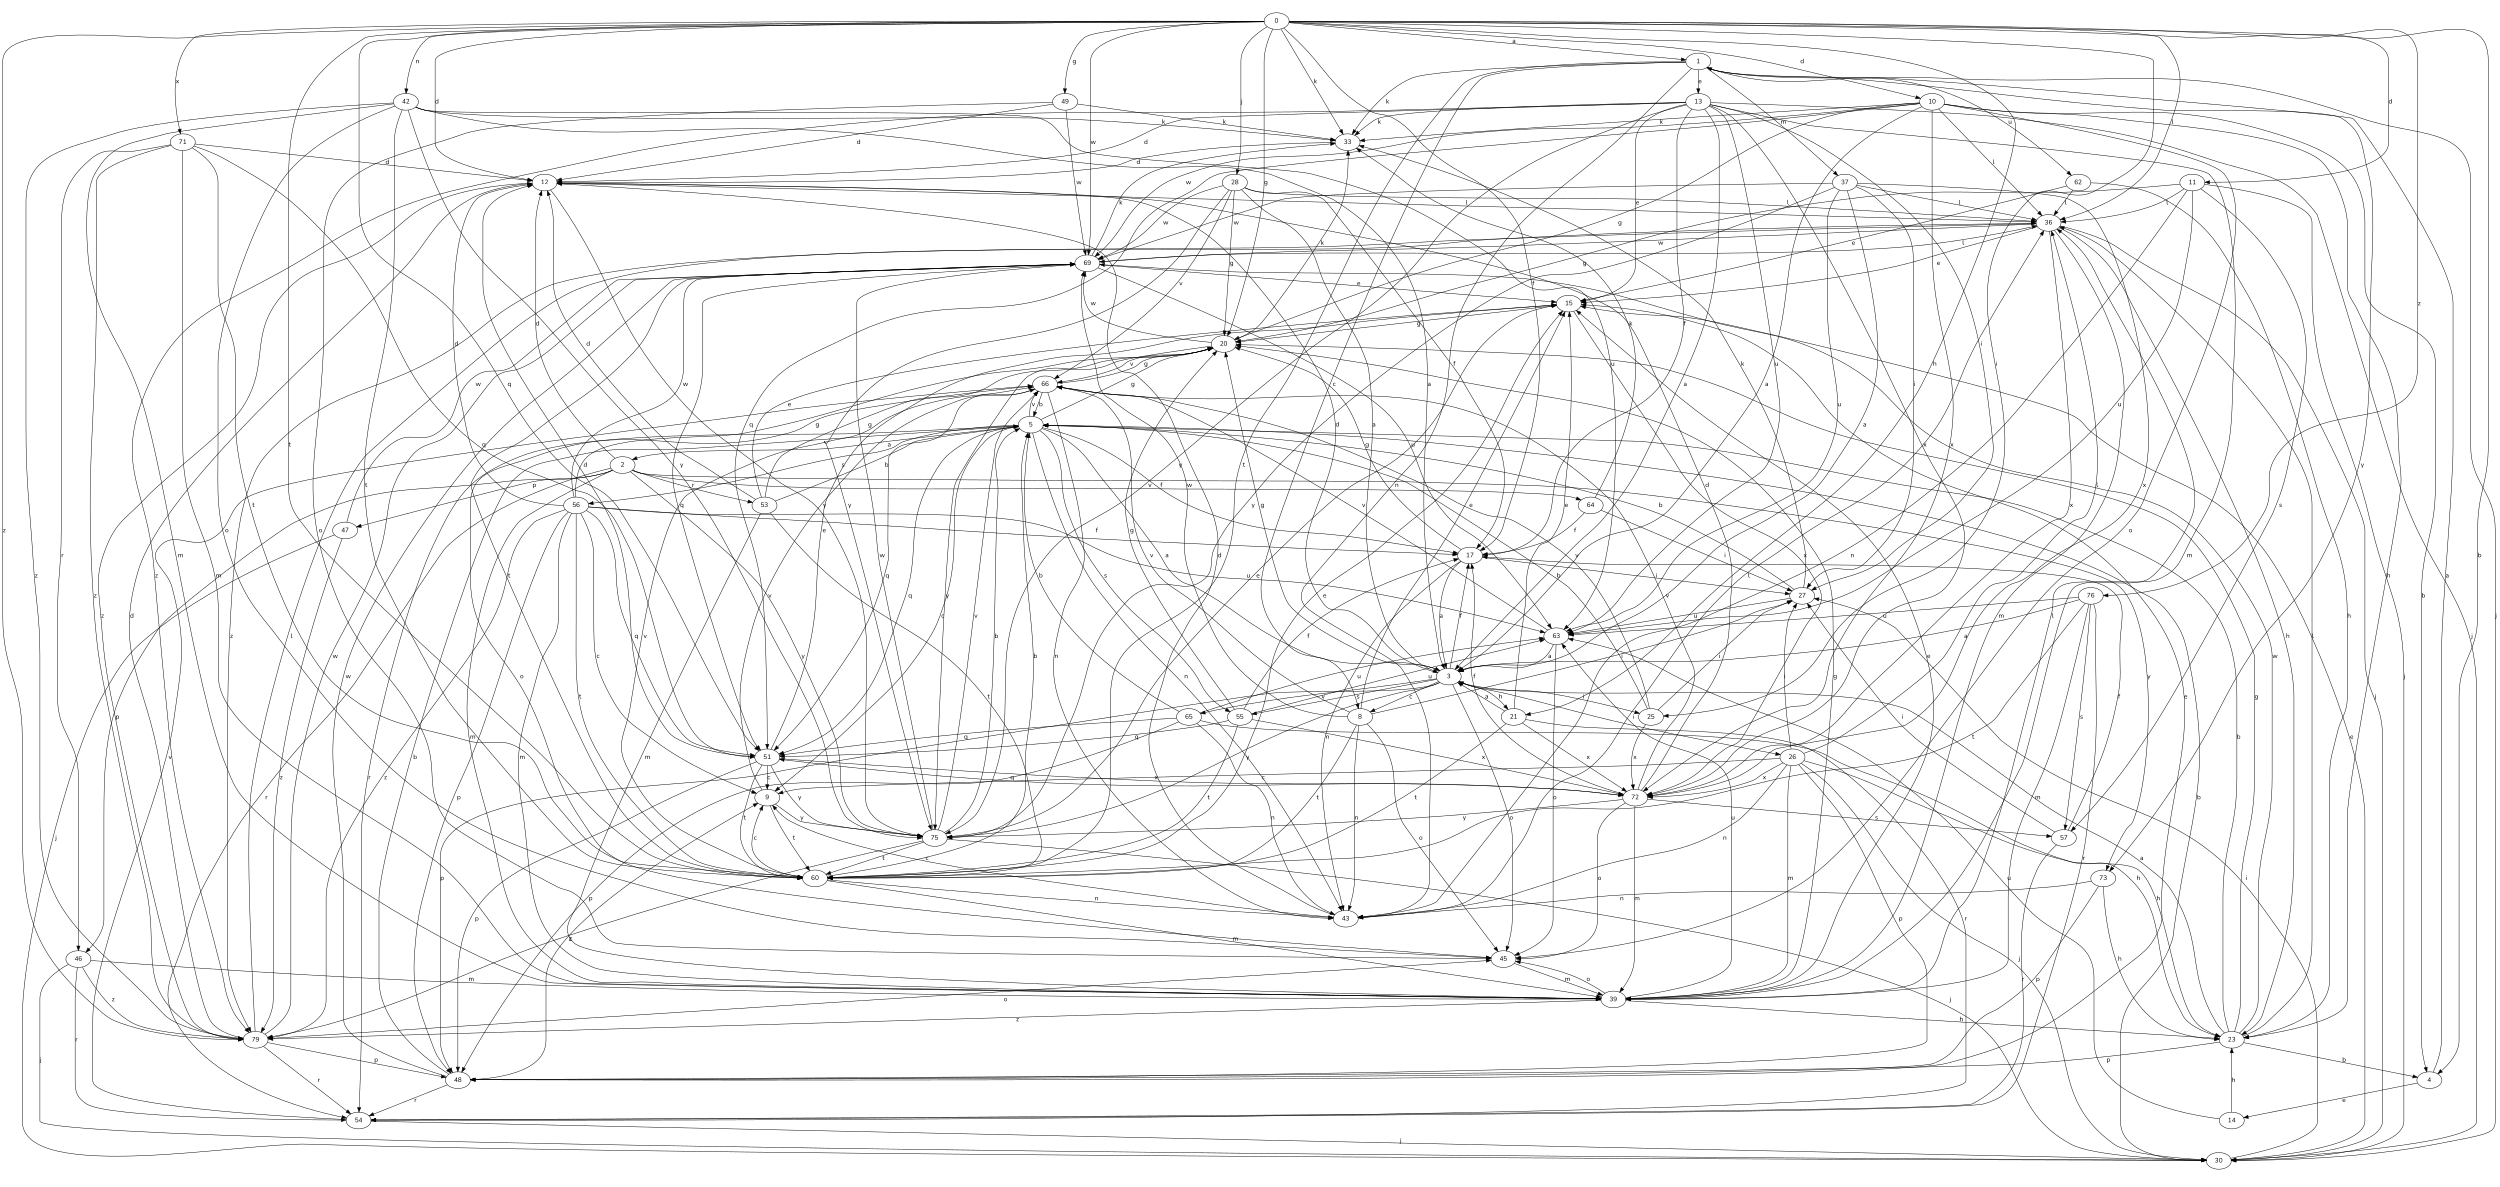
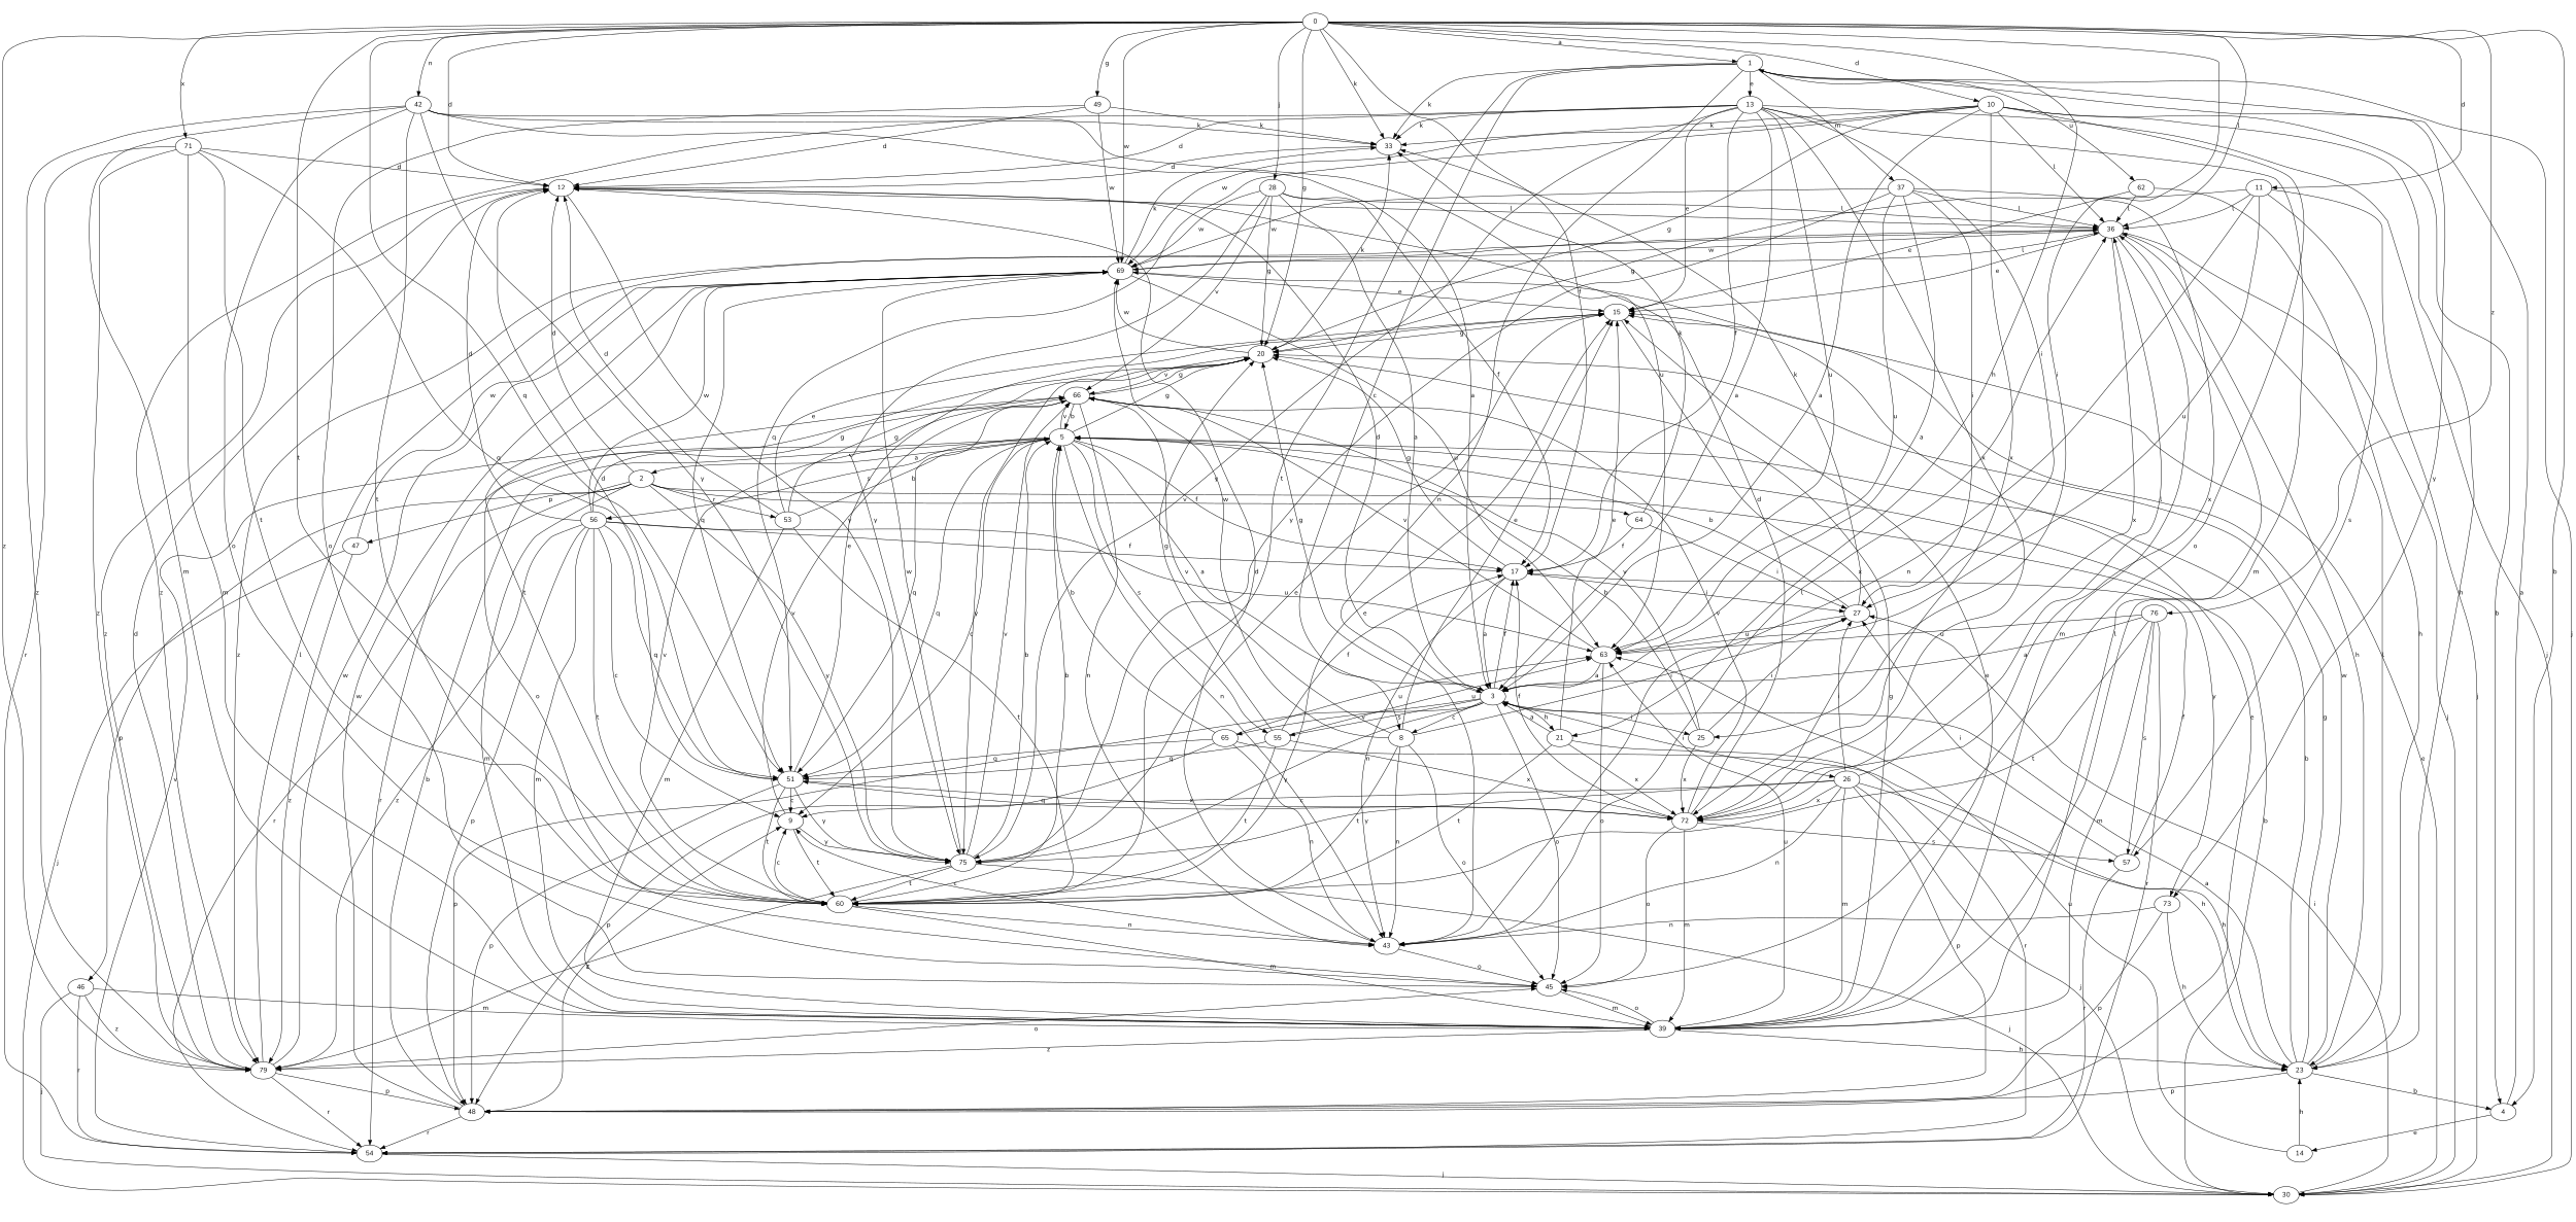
  strict digraph {
    fontname=Nunito
    node [fontname=Nunito]
    edge [fontname=Nunito]
    0
    1
    4
    10
    11
    12
    17
    n8 [label=49]
    20
    21
    25
    28
    33
    36
    42
    51
    60
    69
    71
    76
    79
    8
    13
    30
    37
    43
    62
    73
    14
    3
    45
    23
    72
    57
    63
    75
    27
    66
    54
    15
    5
    39
    48
    9
    2
    46
    47
    53
    64
    26
    55
    65
    56
    0 -> 1 [label=a]
    0 -> 4 [label=b]
    0 -> 10 [label=d]
    0 -> 11 [label=d]
    0 -> 12 [label=d]
    0 -> 17 [label=f]
    0 -> n8 [label=g]
    0 -> 20 [label=g]
    0 -> 21 [label=h]
    0 -> 25 [label=i]
    0 -> 28 [label=j]
    0 -> 33 [label=k]
    0 -> 36 [label=l]
    0 -> 42 [label=n]
    0 -> 51 [label=q]
    0 -> 60 [label=t]
    0 -> 69 [label=w]
    0 -> 71 [label=x]
    0 -> 76 [label=z]
    0 -> 79 [label=z]
    1 -> 33 [label=k]
    1 -> 60 [label=t]
    1 -> 8 [label=c]
    1 -> 13 [label=e]
    1 -> 30 [label=j]
    1 -> 37 [label=m]
    1 -> 43 [label=n]
    1 -> 62 [label=u]
    1 -> 73 [label=y]
    4 -> 1 [label=a]
    4 -> 14 [label=e]
    10 -> 4 [label=b]
    10 -> 20 [label=g]
    10 -> 33 [label=k]
    10 -> 36 [label=l]
    10 -> 51 [label=q]
    10 -> 69 [label=w]
    10 -> 3 [label=a]
    10 -> 45 [label=o]
    10 -> 23 [label=h]
    10 -> 72 [label=x]
    11 -> 20 [label=g]
    11 -> 36 [label=l]
    11 -> 30 [label=j]
    11 -> 43 [label=n]
    11 -> 57 [label=s]
    11 -> 63 [label=u]
    12 -> 36 [label=l]
    12 -> 79 [label=z]
    12 -> 75 [label=y]
    17 -> 20 [label=g]
    17 -> 43 [label=n]
    17 -> 3 [label=a]
    17 -> 27 [label=i]
    n8 -> 12 [label=d]
    n8 -> 33 [label=k]
    n8 -> 69 [label=w]
    n8 -> 45 [label=o]
    20 -> 33 [label=k]
    20 -> 69 [label=w]
    20 -> 75 [label=y]
    20 -> 66 [label=v]
    21 -> 60 [label=t]
    21 -> 3 [label=a]
    21 -> 72 [label=x]
    21 -> 54 [label=r]
    21 -> 15 [label=e]
    25 -> 72 [label=x]
    25 -> 27 [label=i]
    25 -> 66 [label=v]
    25 -> 5 [label=b]
    28 -> 17 [label=f]
    28 -> 20 [label=g]
    28 -> 36 [label=l]
    28 -> 69 [label=w]
    28 -> 3 [label=a]
    28 -> 75 [label=y]
    28 -> 66 [label=v]
    33 -> 12 [label=d]
    36 -> 69 [label=w]
    36 -> 79 [label=z]
    36 -> 30 [label=j]
    36 -> 23 [label=h]
    36 -> 72 [label=x]
    36 -> 15 [label=e]
    36 -> 39 [label=m]
    42 -> 33 [label=k]
    42 -> 60 [label=t]
    42 -> 79 [label=z]
    42 -> 3 [label=a]
    42 -> 45 [label=o]
    42 -> 63 [label=u]
    42 -> 75 [label=y]
    42 -> 39 [label=m]
    51 -> 12 [label=d]
    51 -> 60 [label=t]
    51 -> 72 [label=x]
    51 -> 75 [label=y]
    51 -> 15 [label=e]
    51 -> 48 [label=p]
    51 -> 9 [label=c]
    60 -> 43 [label=n]
    60 -> 66 [label=v]
    60 -> 15 [label=e]
    60 -> 5 [label=b]
    60 -> 39 [label=m]
    60 -> 9 [label=c]
    69 -> 33 [label=k]
    69 -> 36 [label=l]
    69 -> 51 [label=q]
    69 -> 60 [label=t]
    69 -> 63 [label=u]
    69 -> 15 [label=e]
    71 -> 12 [label=d]
    71 -> 51 [label=q]
    71 -> 60 [label=t]
    71 -> 79 [label=z]
-   71 -> 46 [label=r]
+   71 -> 54 [label=r]
    71 -> 39 [label=m]
    76 -> 60 [label=t]
    76 -> 3 [label=a]
    76 -> 57 [label=s]
    76 -> 63 [label=u]
    76 -> 54 [label=r]
    76 -> 39 [label=m]
    79 -> 12 [label=d]
    79 -> 36 [label=l]
    79 -> 69 [label=w]
    79 -> 45 [label=o]
    79 -> 54 [label=r]
    79 -> 48 [label=p]
    8 -> 60 [label=t]
    8 -> 69 [label=w]
    8 -> 43 [label=n]
    8 -> 45 [label=o]
    8 -> 27 [label=i]
    8 -> 66 [label=v]
    8 -> 15 [label=e]
    13 -> 12 [label=d]
    13 -> 17 [label=f]
    13 -> 33 [label=k]
    13 -> 79 [label=z]
    13 -> 30 [label=j]
    13 -> 3 [label=a]
    13 -> 72 [label=x]
    13 -> 63 [label=u]
    13 -> 75 [label=y]
    13 -> 27 [label=i]
    13 -> 15 [label=e]
    13 -> 39 [label=m]
    30 -> 27 [label=i]
    30 -> 15 [label=e]
    30 -> 5 [label=b]
    37 -> 36 [label=l]
    37 -> 69 [label=w]
    37 -> 3 [label=a]
    37 -> 72 [label=x]
    37 -> 63 [label=u]
    37 -> 75 [label=y]
    37 -> 27 [label=i]
    43 -> 12 [label=d]
    43 -> 36 [label=l]
+   43 -> 45 [label=o]
    43 -> 9 [label=c]
    62 -> 36 [label=l]
    62 -> 23 [label=h]
    62 -> 15 [label=e]
    73 -> 43 [label=n]
    73 -> 23 [label=h]
    73 -> 48 [label=p]
    14 -> 23 [label=h]
    14 -> 63 [label=u]
    3 -> 12 [label=d]
    3 -> 17 [label=f]
    3 -> 20 [label=g]
    3 -> 21 [label=h]
    3 -> 25 [label=i]
    3 -> 8 [label=c]
    3 -> 45 [label=o]
    3 -> 75 [label=y]
    3 -> 48 [label=p]
    3 -> 26 [label=i]
    3 -> 55 [label=s]
    3 -> 65 [label=v]
    45 -> 39 [label=m]
    23 -> 4 [label=b]
    23 -> 20 [label=g]
    23 -> 36 [label=l]
    23 -> 69 [label=w]
    23 -> 3 [label=a]
    23 -> 5 [label=b]
    23 -> 48 [label=p]
    72 -> 12 [label=d]
    72 -> 17 [label=f]
    72 -> 51 [label=q]
    72 -> 45 [label=o]
    72 -> 57 [label=s]
    72 -> 66 [label=v]
    72 -> 39 [label=m]
    57 -> 17 [label=f]
    57 -> 27 [label=i]
    57 -> 54 [label=r]
    63 -> 3 [label=a]
    63 -> 45 [label=o]
    63 -> 66 [label=v]
    75 -> 60 [label=t]
    75 -> 69 [label=w]
    75 -> 79 [label=z]
    75 -> 30 [label=j]
    75 -> 66 [label=v]
    75 -> 15 [label=e]
    75 -> 5 [label=b]
    27 -> 33 [label=k]
    27 -> 63 [label=u]
    27 -> 5 [label=b]
    66 -> 20 [label=g]
    66 -> 51 [label=q]
    66 -> 43 [label=n]
    66 -> 45 [label=o]
    66 -> 5 [label=b]
    54 -> 30 [label=j]
    54 -> 66 [label=v]
    15 -> 20 [label=g]
    15 -> 72 [label=x]
    5 -> 17 [label=f]
    5 -> 20 [label=g]
    5 -> 51 [label=q]
    5 -> 43 [label=n]
    5 -> 3 [label=a]
    5 -> 66 [label=v]
    5 -> 54 [label=r]
    5 -> 9 [label=c]
    5 -> 2 [label=a]
    5 -> 55 [label=s]
    5 -> 56 [label=s]
    39 -> 20 [label=g]
    39 -> 36 [label=l]
    39 -> 79 [label=z]
    39 -> 45 [label=o]
    39 -> 23 [label=h]
    39 -> 63 [label=u]
    39 -> 15 [label=e]
    48 -> 69 [label=w]
    48 -> 54 [label=r]
    48 -> 15 [label=e]
    48 -> 5 [label=b]
    48 -> 9 [label=c]
    9 -> 60 [label=t]
    9 -> 75 [label=y]
    9 -> 66 [label=v]
    2 -> 12 [label=d]
    2 -> 73 [label=y]
    2 -> 75 [label=y]
    2 -> 54 [label=r]
    2 -> 39 [label=m]
    2 -> 46 [label=p]
    2 -> 47 [label=p]
    2 -> 53 [label=r]
    2 -> 64 [label=v]
    46 -> 79 [label=z]
    46 -> 30 [label=j]
    46 -> 54 [label=r]
    46 -> 39 [label=m]
    47 -> 69 [label=w]
    47 -> 79 [label=z]
    47 -> 30 [label=j]
    53 -> 12 [label=d]
    53 -> 20 [label=g]
    53 -> 60 [label=t]
    53 -> 15 [label=e]
    53 -> 5 [label=b]
    53 -> 39 [label=m]
    64 -> 17 [label=f]
    64 -> 33 [label=k]
    64 -> 27 [label=i]
    26 -> 36 [label=l]
    26 -> 30 [label=j]
    26 -> 43 [label=n]
    26 -> 23 [label=h]
    26 -> 72 [label=x]
-   72 -> 75 [label=y]
+   26 -> 75 [label=y]
    26 -> 27 [label=i]
    26 -> 39 [label=m]
    26 -> 48 [label=p]
    26 -> 9 [label=c]
    55 -> 17 [label=f]
    55 -> 20 [label=g]
    55 -> 51 [label=q]
    55 -> 60 [label=t]
    55 -> 72 [label=x]
    55 -> 63 [label=u]
    65 -> 51 [label=q]
    65 -> 43 [label=n]
    65 -> 23 [label=h]
    65 -> 63 [label=u]
    65 -> 5 [label=b]
    65 -> 48 [label=p]
    56 -> 12 [label=d]
    56 -> 17 [label=f]
    56 -> 20 [label=g]
    56 -> 51 [label=q]
    56 -> 60 [label=t]
    56 -> 69 [label=w]
    56 -> 79 [label=z]
    56 -> 63 [label=u]
    56 -> 39 [label=m]
    56 -> 48 [label=p]
    56 -> 9 [label=c]
  }
